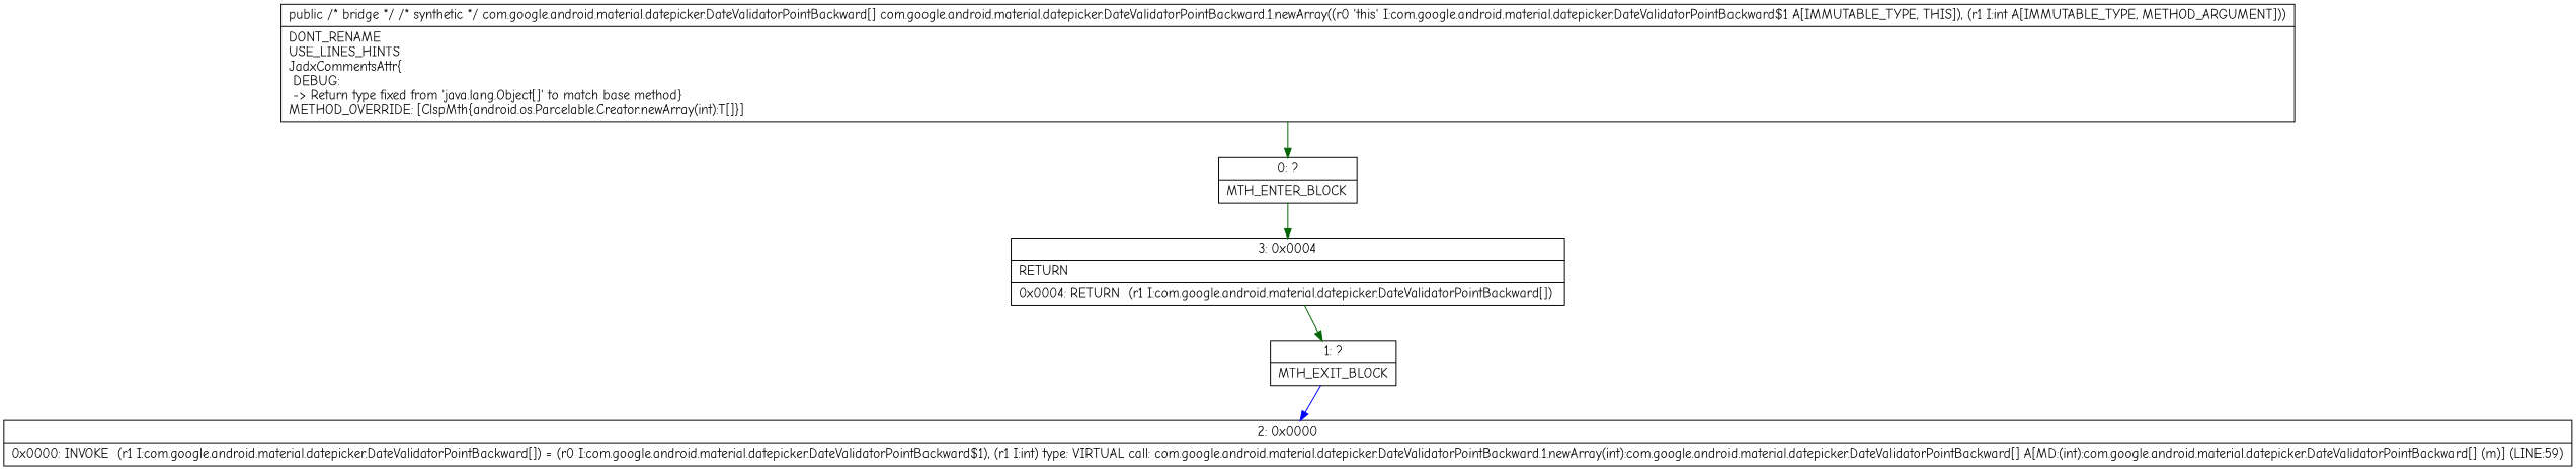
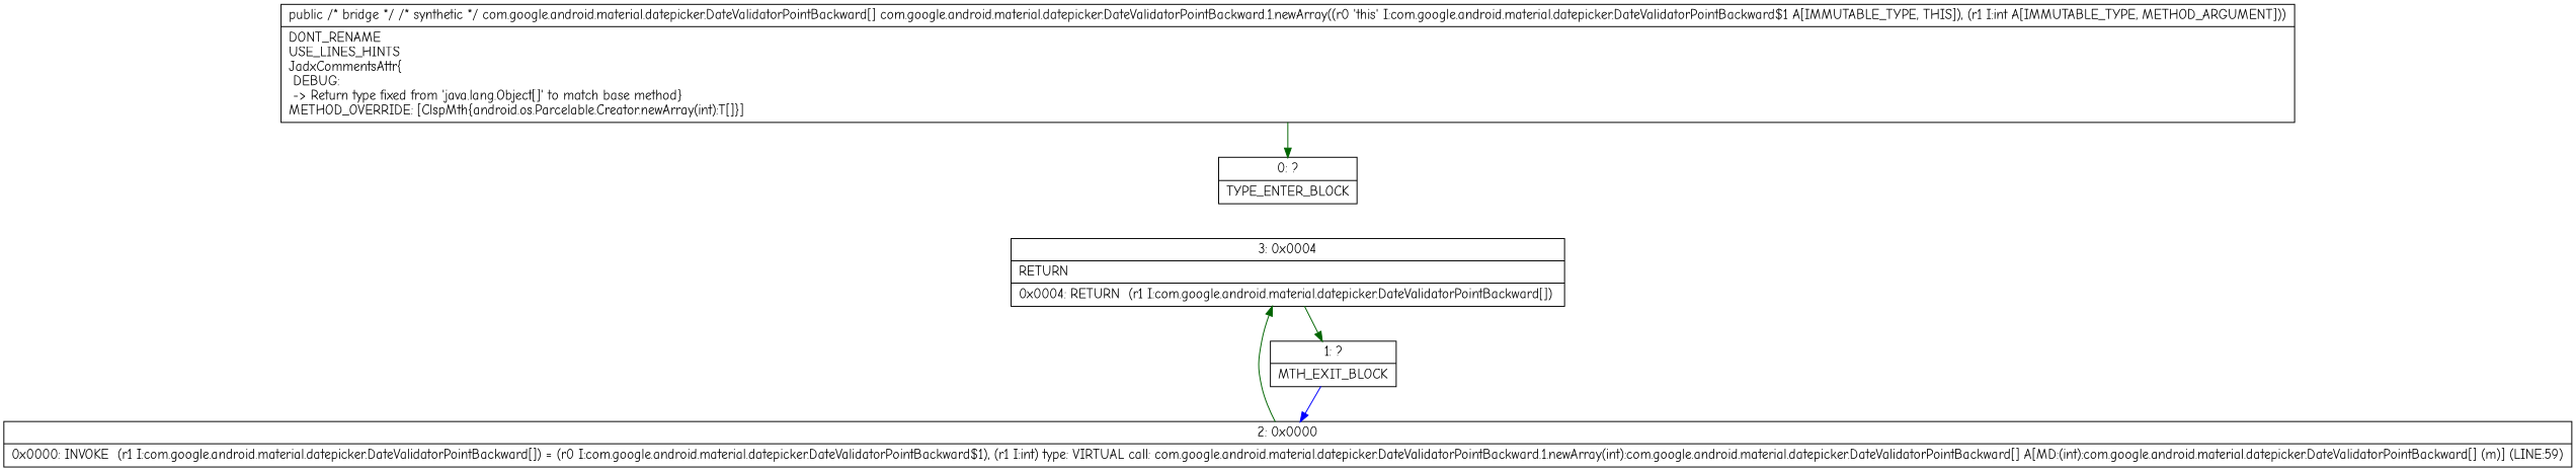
  digraph {
    fontname="Comic Neue"
    node [fontname="Comic Neue" shape=record]
    edge [color=darkgreen fontname="Comic Neue"]
-   n1 [label="{0\:\ ?|MTH_ENTER_BLOCK\l}"]
+   n1 [label="{0\:\ ?|TYPE_ENTER_BLOCK\l}"]
    n2 [label="{2\:\ 0x0000|0x0000: INVOKE  (r1 I:com.google.android.material.datepicker.DateValidatorPointBackward[]) = (r0 I:com.google.android.material.datepicker.DateValidatorPointBackward$1), (r1 I:int) type: VIRTUAL call: com.google.android.material.datepicker.DateValidatorPointBackward.1.newArray(int):com.google.android.material.datepicker.DateValidatorPointBackward[] A[MD:(int):com.google.android.material.datepicker.DateValidatorPointBackward[] (m)] (LINE:59)\l}"]
    n3 [label="{3\:\ 0x0004|RETURN\l|0x0004: RETURN  (r1 I:com.google.android.material.datepicker.DateValidatorPointBackward[]) \l}"]
    n4 [label="{1\:\ ?|MTH_EXIT_BLOCK\l}"]
    n5 [label="{public \/* bridge *\/ \/* synthetic *\/ com.google.android.material.datepicker.DateValidatorPointBackward[] com.google.android.material.datepicker.DateValidatorPointBackward.1.newArray((r0 'this' I:com.google.android.material.datepicker.DateValidatorPointBackward$1 A[IMMUTABLE_TYPE, THIS]), (r1 I:int A[IMMUTABLE_TYPE, METHOD_ARGUMENT]))  | DONT_RENAME\lUSE_LINES_HINTS\lJadxCommentsAttr\{\l DEBUG: \l \-\> Return type fixed from 'java.lang.Object[]' to match base method\}\lMETHOD_OVERRIDE: [ClspMth\{android.os.Parcelable.Creator.newArray(int):T[]\}]\l}"]
-   n1 -> n3
+   n2 -> n3
    n3 -> n4
    n4 -> n2 [color=blue]
    n5 -> n1
  }
